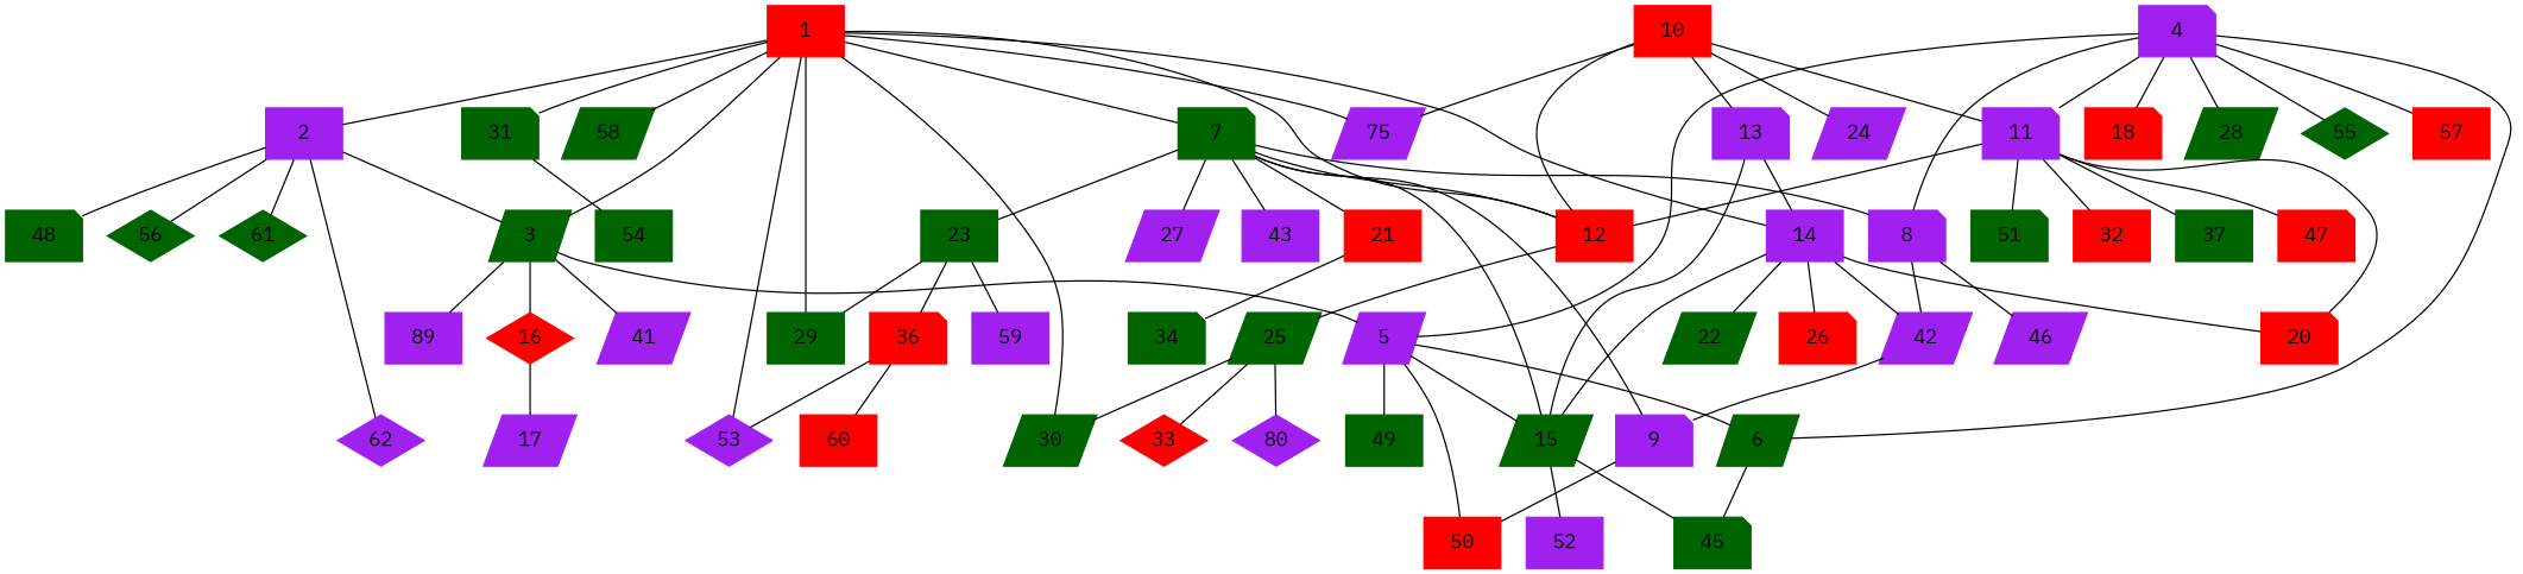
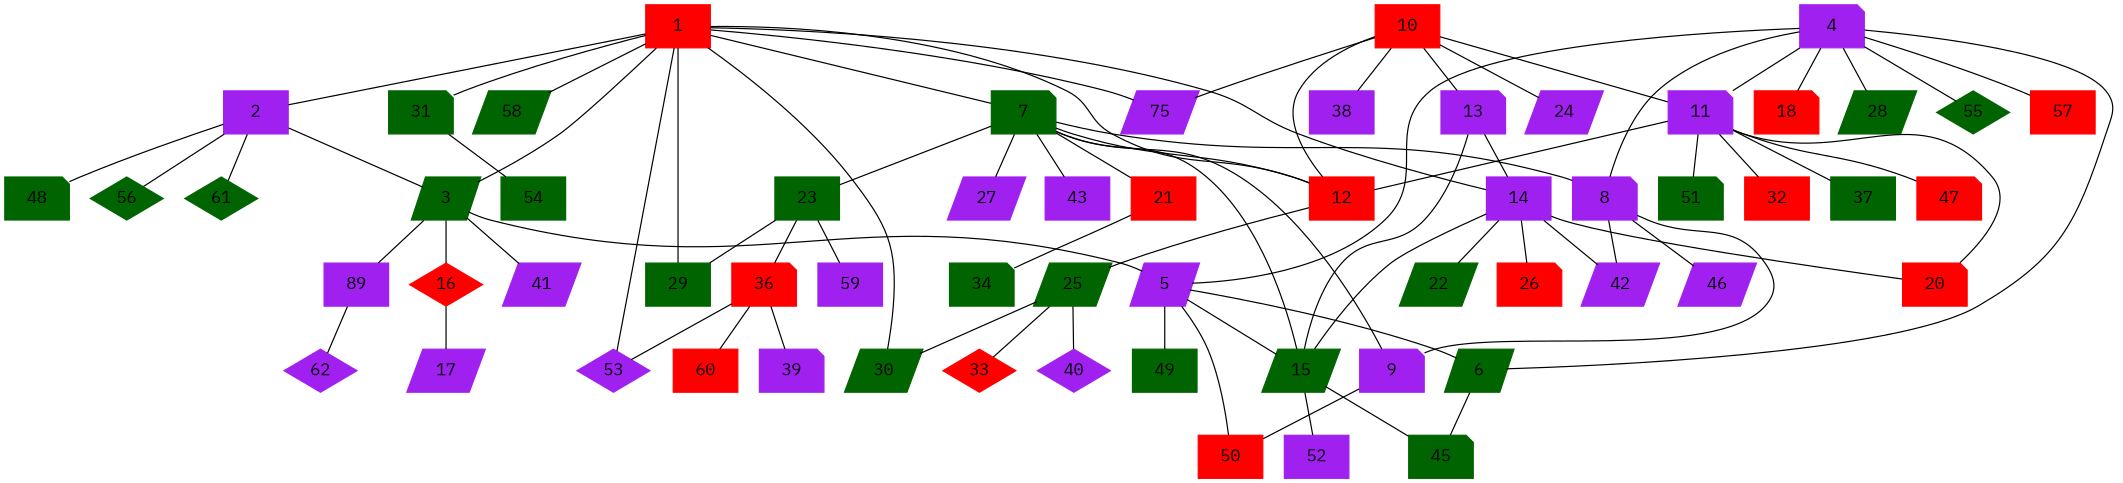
  graph {
    fontname="IBM Plex Mono"
    node [color=purple fontname="IBM Plex Mono" shape=box style=filled]
    edge [fontname="IBM Plex Mono"]
    1 [color=red]
    2
    3 [color=darkgreen shape=parallelogram]
    7 [color=darkgreen shape=note]
    12 [color=red]
    14
    29 [color=darkgreen]
    30 [color=darkgreen shape=parallelogram]
    31 [color=darkgreen shape=note]
    n10 [label=75 shape=parallelogram]
    53 [shape=diamond]
    58 [color=darkgreen shape=parallelogram]
    48 [color=darkgreen shape=note]
    56 [color=darkgreen shape=diamond]
    61 [color=darkgreen shape=diamond]
    62 [shape=diamond]
    5 [shape=parallelogram]
    16 [color=red shape=diamond]
    n19 [label=89]
    41 [shape=parallelogram]
    8 [shape=note]
    15 [color=darkgreen shape=parallelogram]
    9 [shape=note]
    21 [color=red]
    23 [color=darkgreen]
    27 [shape=parallelogram]
    43
    25 [color=darkgreen shape=parallelogram]
    42 [shape=parallelogram]
    20 [color=red shape=note]
    22 [color=darkgreen shape=parallelogram]
    26 [color=red shape=note]
    54 [color=darkgreen]
    6 [color=darkgreen shape=parallelogram]
    49 [color=darkgreen]
    50 [color=red]
    17 [shape=parallelogram]
    4 [shape=note]
    11 [shape=note]
    18 [color=red shape=note]
    28 [color=darkgreen shape=parallelogram]
    55 [color=darkgreen shape=diamond]
    57 [color=red]
    45 [color=darkgreen shape=note]
    46 [shape=parallelogram]
    32 [color=red]
    37 [color=darkgreen]
    47 [color=red shape=note]
    51 [color=darkgreen shape=note]
    52
    34 [color=darkgreen shape=note]
    36 [color=red shape=note]
    59
    10 [color=red]
    13 [shape=note]
    24 [shape=parallelogram]
+   38
    33 [color=red shape=diamond]
-   40 [shape=diamond label=80]
+   40 [shape=diamond]
+   39 [shape=note]
    60 [color=red]
    1 -- 2
    1 -- 3
    1 -- 7
    1 -- 12
    1 -- 14
    1 -- 29
    1 -- 30
    1 -- 31
    1 -- n10
    1 -- 53
    1 -- 58
    2 -- 3
    2 -- 48
    2 -- 56
    2 -- 61
-   2 -- 62
+   n19 -- 62
    3 -- 5
    3 -- 16
    3 -- n19
    3 -- 41
    7 -- 12
    7 -- 8
    7 -- 15
    7 -- 9
    7 -- 21
    7 -- 23
    7 -- 27
    7 -- 43
    12 -- 25
    14 -- 15
    14 -- 42
    14 -- 20
    14 -- 22
    14 -- 26
    31 -- 54
    5 -- 15
    5 -- 6
    5 -- 49
    5 -- 50
    16 -- 17
-   42 -- 9
+   8 -- 9
    8 -- 42
    8 -- 46
    15 -- 45
    15 -- 52
    9 -- 50
    21 -- 34
    23 -- 29
    23 -- 36
    23 -- 59
    25 -- 30
    25 -- 33
    25 -- 40
    6 -- 45
    4 -- 5
    4 -- 8
    4 -- 6
    4 -- 11
    4 -- 18
    4 -- 28
    4 -- 55
    4 -- 57
    11 -- 12
    11 -- 20
    11 -- 32
    11 -- 37
    11 -- 47
    11 -- 51
    36 -- 53
+   36 -- 39
    36 -- 60
    10 -- 12
    10 -- n10
    10 -- 11
    10 -- 13
    10 -- 24
+   10 -- 38
    13 -- 14
    13 -- 15
  }
